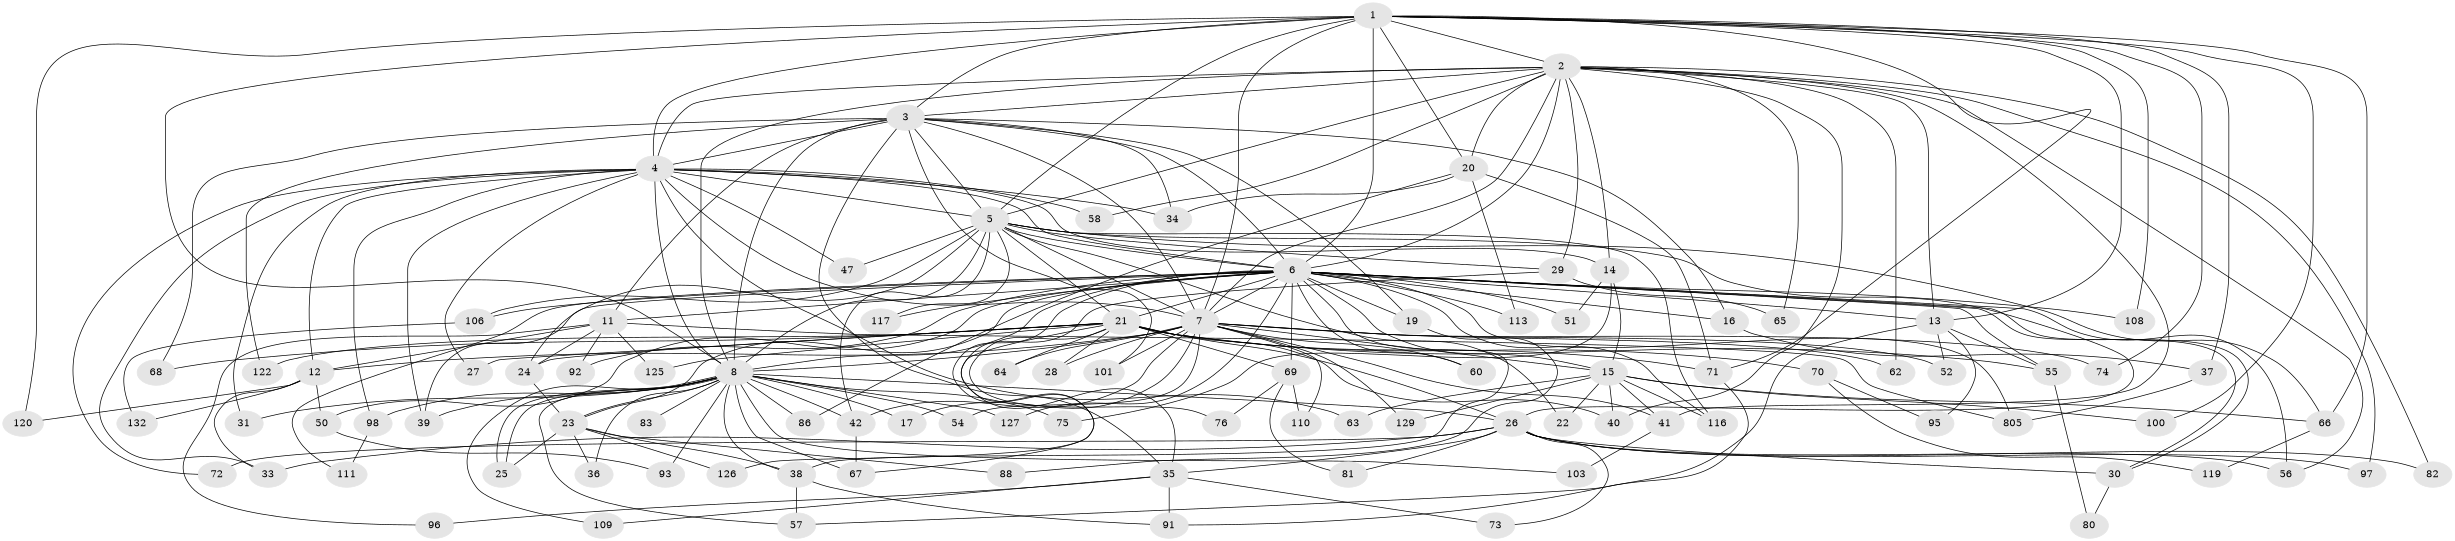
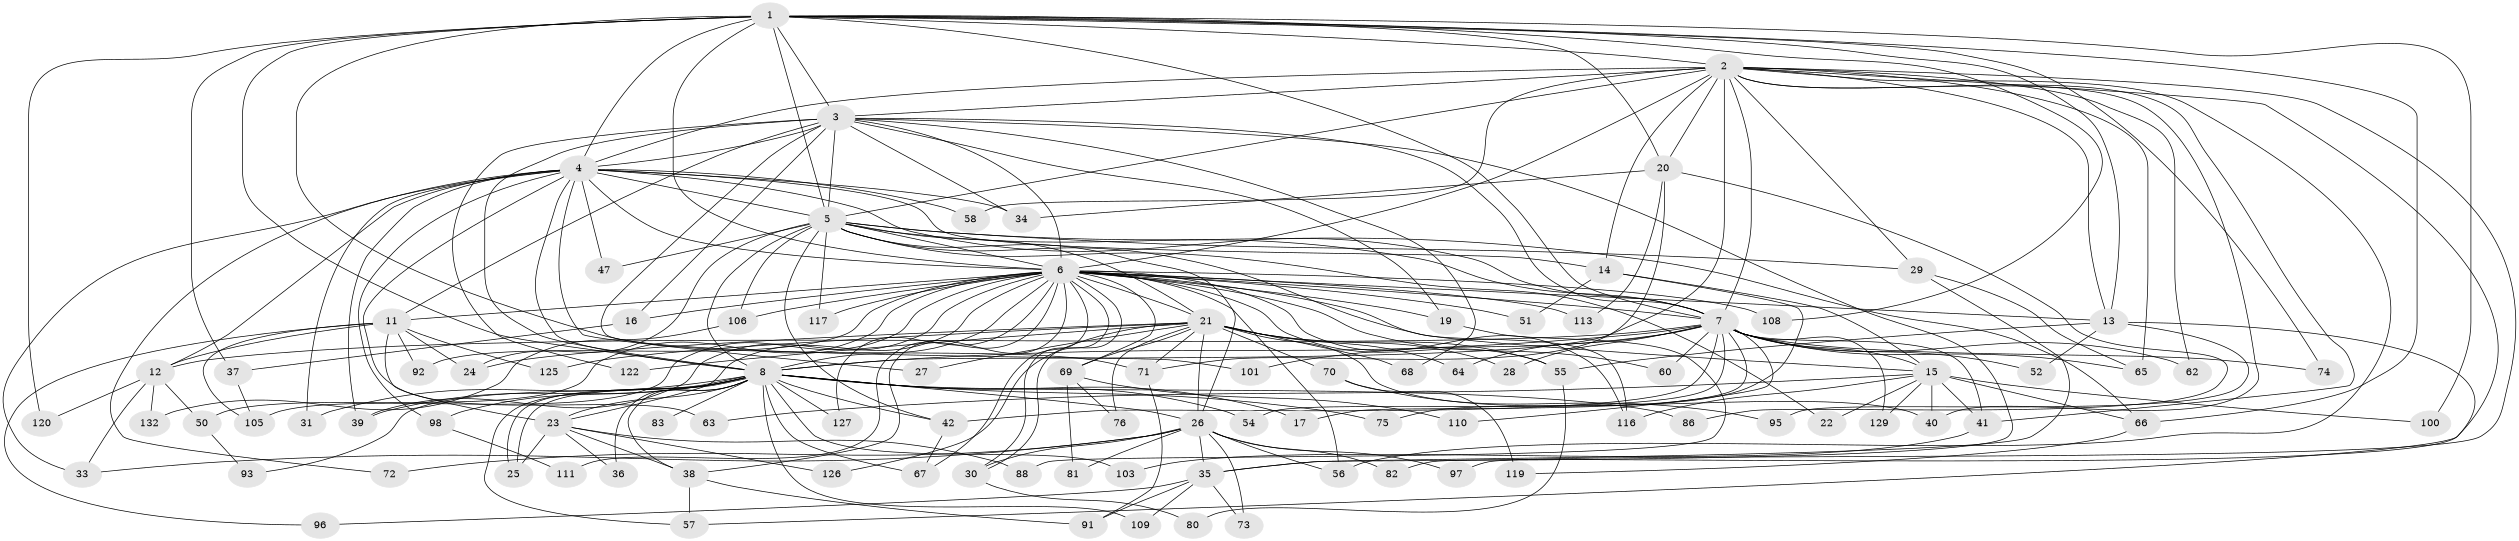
  graph {
    node [color=gray90 style=filled]
    1 [super="+53"]
    2 [super="+43"]
    3
    4 [super="+99"]
    5 [super="+61"]
    6 [super="+9"]
    7 [super="+46"]
    8 [super="+10"]
    13 [super="+48"]
    20
    37
    66 [super="+118"]
    71 [super="+128"]
    74
    100
    108
    120
    14
    29 [super="+85"]
    40 [super="+59"]
    41 [super="+104"]
    56 [super="+114"]
    58
    62
    65
    82
    97
    11 [super="+78"]
    16
    19
    34 [super="+94"]
    35 [super="+112"]
    68
    101
    122
    12 [super="+90"]
    27
    31
    33 [super="+107"]
    39 [super="+45"]
    47
    63
    72
    98
    21 [super="+44"]
    22
    24
    26 [super="+89"]
    42 [super="+130"]
    106
    116 [super="+131"]
    117
    15 [super="+18"]
    23 [super="+32"]
    30 [super="+77"]
    38 [super="+123"]
    50
    51
    55 [super="+115"]
    60 [super="+102"]
    67 [super="+87"]
    69
    92
-   105 [super="+124" label=805]
+   105 [super="+124"]
    111
    113
    127
    17
    28
    52
    54
    64
    110
    129
    83
    25 [super="+49"]
    36
    57 [super="+73"]
    75
    86
    93
    103
    109
    95
    119
    91 [super="+121"]
    96
    125
    88
    n90 [label=73]
    132
    70
    76
    126
    81
    80
    1 -- 2 [weight=2]
    1 -- 3
    1 -- 4
    1 -- 5 [weight=3]
    1 -- 6 [weight=2]
    1 -- 7
    1 -- 8 [weight=2]
    1 -- 13
    1 -- 20
    1 -- 37
    1 -- 66
    1 -- 71
    1 -- 74
    1 -- 100
    1 -- 108
    1 -- 120
    2 -- 3
    2 -- 4
    2 -- 5
    2 -- 6 [weight=2]
    2 -- 7
    2 -- 8 [weight=2]
    2 -- 13
    2 -- 20
    2 -- 14
    2 -- 29
    2 -- 40
    2 -- 41
    2 -- 56
    2 -- 58
    2 -- 62
    2 -- 65
    2 -- 82
    2 -- 97
    3 -- 4
    3 -- 5
    3 -- 6 [weight=2]
    3 -- 7
    3 -- 8 [weight=2]
    3 -- 11 [weight=2]
    3 -- 16
    3 -- 19
    3 -- 34
    3 -- 35
    3 -- 68
    3 -- 101
    3 -- 122
    4 -- 5
    4 -- 6 [weight=2]
    4 -- 7
    4 -- 8 [weight=2]
    4 -- 14
    4 -- 58
    4 -- 34
    4 -- 12
    4 -- 27 [weight=2]
    4 -- 31
    4 -- 33
    4 -- 39
    4 -- 47
    4 -- 63
    4 -- 72
    4 -- 98
    5 -- 6 [weight=2]
    5 -- 7
    5 -- 8 [weight=2]
    5 -- 66
    5 -- 29
    5 -- 47
    5 -- 21
    5 -- 22
    5 -- 24
    5 -- 26
    5 -- 42
    5 -- 106
    5 -- 116
    5 -- 117
    6 -- 7 [weight=3]
    6 -- 8 [weight=4]
    6 -- 13
    6 -- 108
    6 -- 56
    6 -- 11
    6 -- 16
    6 -- 19
    6 -- 39
    6 -- 21
    6 -- 106
    6 -- 116
    6 -- 117
    6 -- 15
    6 -- 23
    6 -- 30
    6 -- 30
    6 -- 38
    6 -- 50
    6 -- 51
    6 -- 55
    6 -- 60
    6 -- 67
    6 -- 69
    6 -- 92
    6 -- 105
    6 -- 111
    6 -- 113
    6 -- 127
    7 -- 8 [weight=2]
    7 -- 74
    7 -- 41
    7 -- 62
+   7 -- 65
    7 -- 101
    7 -- 12
    7 -- 42
    7 -- 15
    7 -- 60 [weight=2]
    7 -- 17
    7 -- 28
    7 -- 52
    7 -- 54
    7 -- 64
    7 -- 110
    7 -- 129
    8 -- 31
    8 -- 39
    8 -- 98
    8 -- 26
    8 -- 42
    8 -- 23
    8 -- 38
    8 -- 67
    8 -- 127
    8 -- 17
    8 -- 54
    8 -- 83
    8 -- 25
    8 -- 25
    8 -- 36
    8 -- 57
    8 -- 75
    8 -- 86
    8 -- 93
    8 -- 103
    8 -- 109
    13 -- 55
    13 -- 52
    13 -- 57
    13 -- 95
    20 -- 71
    20 -- 34
    20 -- 113
    20 -- 86
    37 -- 105
    66 -- 119
    71 -- 91
    14 -- 15
    14 -- 51
    14 -- 75
    29 -- 65
    29 -- 35
    41 -- 103
    11 -- 12
    11 -- 24
-   24 -- 23
+   11 -- 23
    11 -- 92
    11 -- 105
    11 -- 96
    11 -- 125
    16 -- 37
    19 -- 88
    35 -- 109
    35 -- 91
    35 -- 96
    35 -- n90
    12 -- 120
    12 -- 33
    12 -- 50
    12 -- 132
    98 -- 111
    21 -- 71
    21 -- 40
    21 -- 68
    21 -- 122
    21 -- 27
    21 -- 24
    21 -- 26
    21 -- 55
    21 -- 69
    21 -- 28
    21 -- 64
    21 -- 125
    21 -- 70
    21 -- 76
    21 -- 126
    26 -- 56
    26 -- 82
    26 -- 97
    26 -- 35
    26 -- 33
    26 -- 72
    26 -- 30
    26 -- n90
    26 -- 81
    42 -- 67
    106 -- 132
    15 -- 66
    15 -- 100
    15 -- 40
    15 -- 41
    15 -- 63
    15 -- 22
    15 -- 116
    15 -- 129
    23 -- 38
    23 -- 25
    23 -- 36
    23 -- 88
    23 -- 126
    30 -- 80
    38 -- 57
    38 -- 91
    50 -- 93
    55 -- 80
    69 -- 110
    69 -- 76
    69 -- 81
    70 -- 95
    70 -- 119
  }
